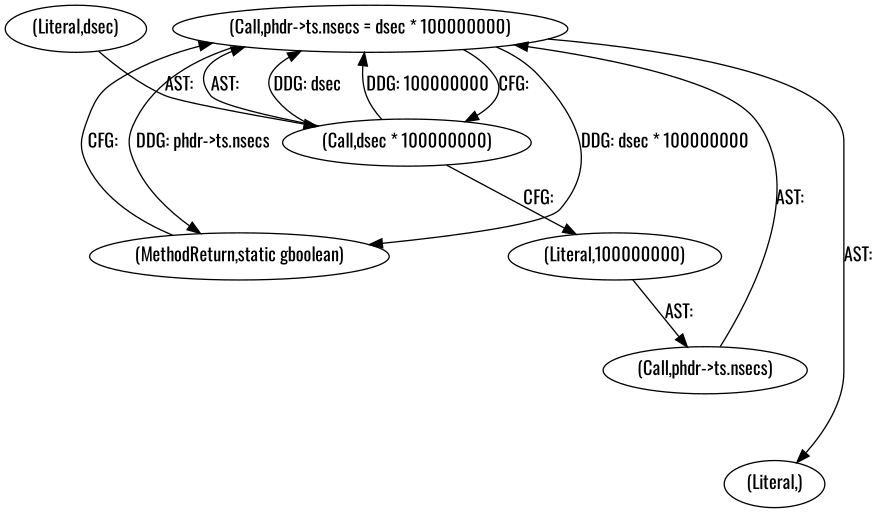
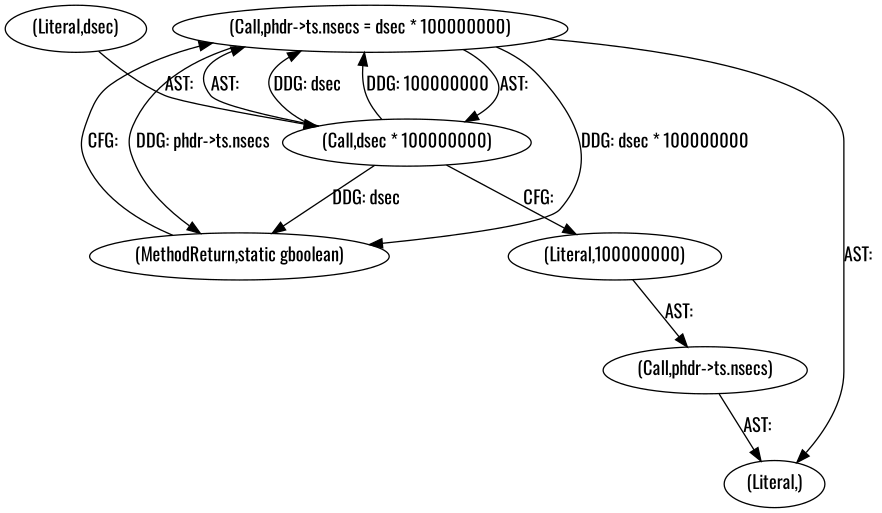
  digraph {
    fontname=Oswald
    node [fontname=Oswald]
    edge [fontname=Oswald]
    n1 [label="(Call,phdr->ts.nsecs = dsec * 100000000)"]
    n2 [label="(Call,dsec * 100000000)"]
    n3 [label="(MethodReturn,static gboolean)"]
    n4 [label="(Literal,)"]
    n5 [label="(Literal,100000000)"]
    n6 [label="(Call,phdr->ts.nsecs)"]
    n7 [label="(Literal,dsec)"]
-   n1 -> n2 [label="CFG: "]
+   n1 -> n2 [label="AST: "]
    n1 -> n3 [label="DDG: dsec * 100000000"]
    n1 -> n3 [label="DDG: phdr->ts.nsecs"]
    n1 -> n4 [label="AST: "]
    n2 -> n1 [label="AST: "]
    n2 -> n1 [label="DDG: dsec"]
    n2 -> n1 [label="DDG: 100000000"]
+   n2 -> n3 [label="DDG: dsec"]
    n2 -> n5 [label="CFG: "]
    n3 -> n1 [label="CFG: "]
    n5 -> n6 [label="AST: "]
-   n6 -> n1 [label="AST: "]
+   n6 -> n4 [label="AST: "]
    n7 -> n2 [label="AST: "]
  }
